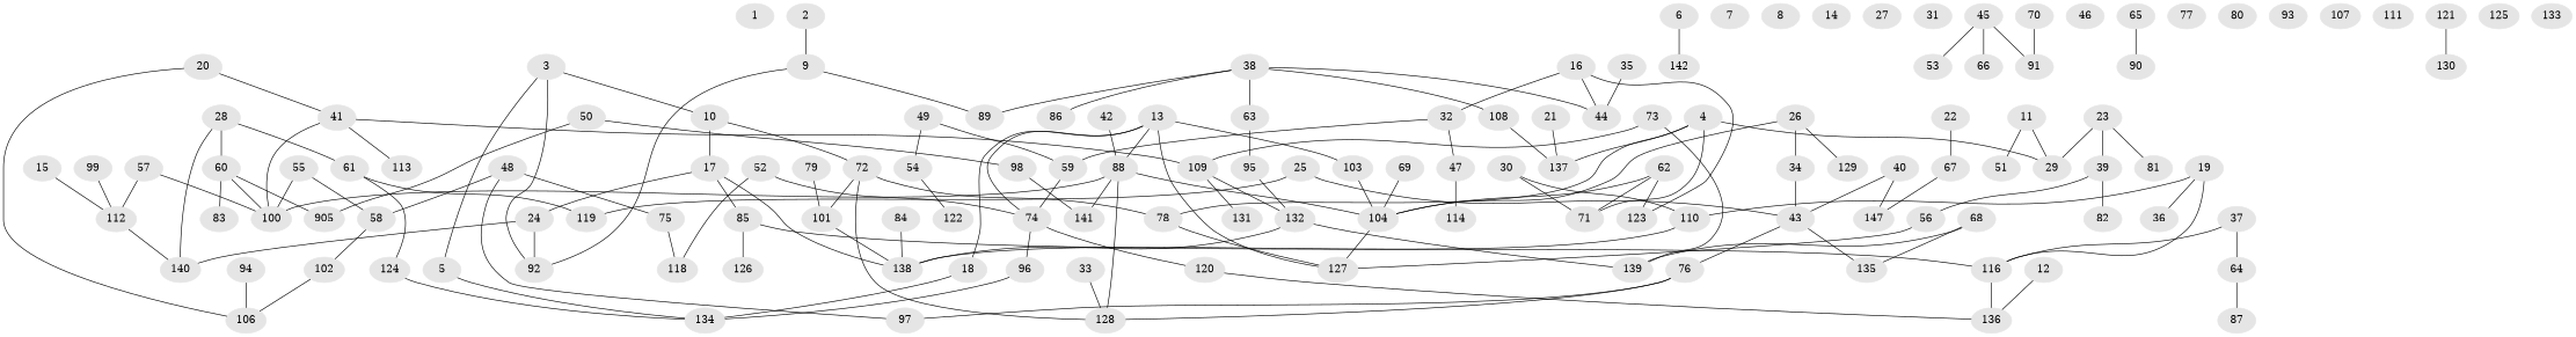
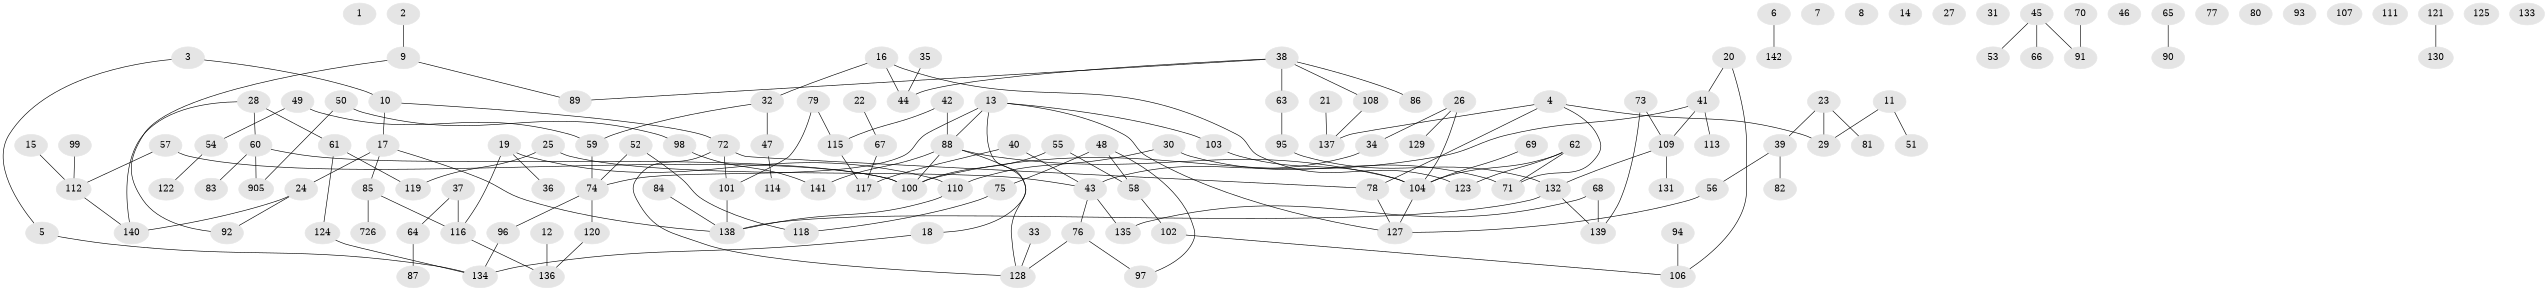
  graph {
    fontname="DejaVu Serif"
    node [color=gray90 fontname="DejaVu Serif" style=filled]
    edge [fontname="DejaVu Serif"]
    1
    2
    9
    92
    89
    3
    5
    10
    134
    17
    72
    4
    29
    71
    78
    137
    127
    6
    142
    7
    8
    24
    85
    138
    128
    101
    11
    51
    12
    136
    13
    18
    74
    88
    103
    96
    120
    104
    100
    141
    14
    15
    112
    140
    16
    32
    44
    123
    47
    59
    116
-   126
+   126 [label=726]
    19
    36
    110
    20
    41
    106
    109
    113
    21
    22
    67
-   117 [label=147]
+   117
    23
    39
    81
    56
    82
    25
    43
    119
    76
    135
    26
    34
    129
    27
    28
    60
    61
    n82 [label=905]
    83
    124
    30
    31
    114
    33
    35
    37
    64
    87
    38
    63
    86
    108
    95
    40
    132
    131
    42
+   115
    97
    45
    53
    66
    91
    46
    48
    58
    75
    102
    118
    49
    54
    122
    50
    98
    52
    55
    57
    62
    65
    90
    68
    139
    69
    70
    73
    77
    79
    80
    84
    93
    94
    99
    107
    111
    121
    130
    125
    133
    2 -- 9
    9 -- 92
    9 -- 89
-   3 -- 92
    3 -- 5
    3 -- 10
    5 -- 134
    10 -- 17
    10 -- 72
    17 -- 24
    17 -- 85
    17 -- 138
    72 -- 78
    72 -- 128
    72 -- 101
    4 -- 29
    4 -- 71
    4 -- 78
    4 -- 137
    78 -- 127
    6 -- 142
    24 -- 92
    24 -- 140
    85 -- 116
    85 -- 126
    101 -- 138
    11 -- 29
    11 -- 51
    12 -- 136
    13 -- 127
    13 -- 18
    13 -- 74
    13 -- 88
    13 -- 103
    18 -- 134
    74 -- 96
    74 -- 120
    88 -- 128
    88 -- 104
    88 -- 100
    88 -- 141
    103 -- 104
    96 -- 134
    120 -- 136
    104 -- 127
    15 -- 112
    112 -- 140
    16 -- 32
    16 -- 44
    16 -- 123
    32 -- 47
    32 -- 59
    47 -- 114
    59 -- 74
    116 -- 136
    19 -- 116
    19 -- 36
    19 -- 110
    110 -- 138
    20 -- 41
    20 -- 106
    41 -- 100
    41 -- 109
    41 -- 113
    109 -- 132
    109 -- 131
    21 -- 137
    22 -- 67
    67 -- 117
    23 -- 29
    23 -- 39
    23 -- 81
    39 -- 56
    39 -- 82
    56 -- 127
    25 -- 43
    25 -- 119
    43 -- 76
    43 -- 135
    76 -- 128
    76 -- 97
    26 -- 104
    26 -- 34
    26 -- 129
    34 -- 43
    28 -- 140
    28 -- 60
    28 -- 61
    60 -- 100
    60 -- n82
    60 -- 83
    61 -- 119
    61 -- 124
    124 -- 134
    30 -- 71
    30 -- 110
    33 -- 128
    35 -- 44
    37 -- 116
    37 -- 64
    64 -- 87
    38 -- 89
    38 -- 44
    38 -- 63
    38 -- 86
    38 -- 108
    63 -- 95
    108 -- 137
    95 -- 132
    40 -- 117
    40 -- 43
    132 -- 138
    132 -- 139
    42 -- 88
+   42 -- 115
+   115 -- 117
    45 -- 53
    45 -- 66
    45 -- 91
    48 -- 97
    48 -- 58
    48 -- 75
    58 -- 102
    75 -- 118
    102 -- 106
    49 -- 59
    49 -- 54
    54 -- 122
    50 -- n82
    50 -- 98
    98 -- 141
    52 -- 74
    52 -- 118
    55 -- 100
    55 -- 58
    57 -- 100
    57 -- 112
    62 -- 71
    62 -- 104
    62 -- 123
    65 -- 90
    68 -- 135
    68 -- 139
    69 -- 104
    70 -- 91
    73 -- 109
    73 -- 139
    79 -- 101
+   79 -- 115
    84 -- 138
    94 -- 106
    99 -- 112
    121 -- 130
  }
